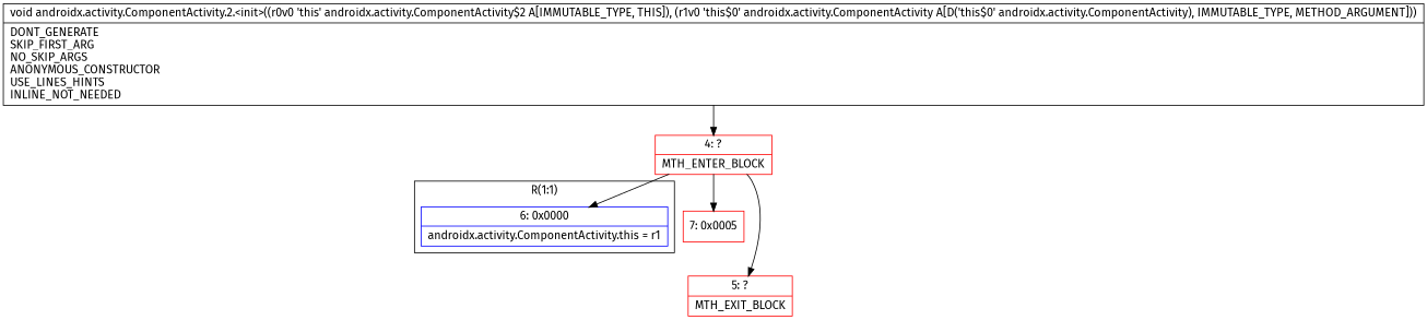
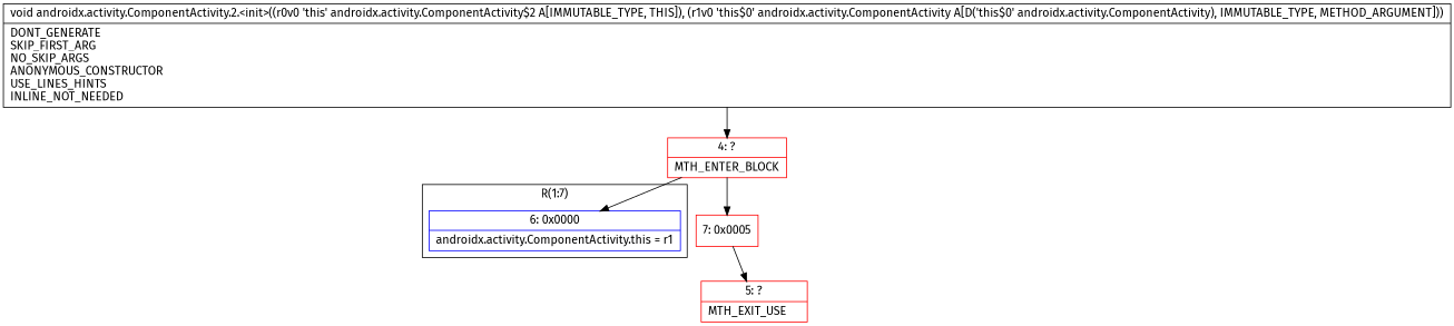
  digraph {
    fontname="Fira Sans"
    node [color=red fontname="Fira Sans" shape=record]
    edge [fontname="Fira Sans"]
    n1 [color=blue label="{6\:\ 0x0000|androidx.activity.ComponentActivity.this = r1\l}"]
    n2 [label="{7\:\ 0x0005}"]
-   n3 [label="{5\:\ ?|MTH_EXIT_BLOCK\l}"]
+   n3 [label="{5\:\ ?|MTH_EXIT_USE\l}"]
    n4 [label="{4\:\ ?|MTH_ENTER_BLOCK\l}"]
    n5 [label="{void androidx.activity.ComponentActivity.2.\<init\>((r0v0 'this' androidx.activity.ComponentActivity$2 A[IMMUTABLE_TYPE, THIS]), (r1v0 'this$0' androidx.activity.ComponentActivity A[D('this$0' androidx.activity.ComponentActivity), IMMUTABLE_TYPE, METHOD_ARGUMENT]))  | DONT_GENERATE\lSKIP_FIRST_ARG\lNO_SKIP_ARGS\lANONYMOUS_CONSTRUCTOR\lUSE_LINES_HINTS\lINLINE_NOT_NEEDED\l}" color=""]
    subgraph cluster_1 {
-     label="R(1:1)"
+     label="R(1:7)"
      n1
    }
-   n4 -> n3
+   n2 -> n3
    n4 -> n1
    n4 -> n2
    n5 -> n4
  }
